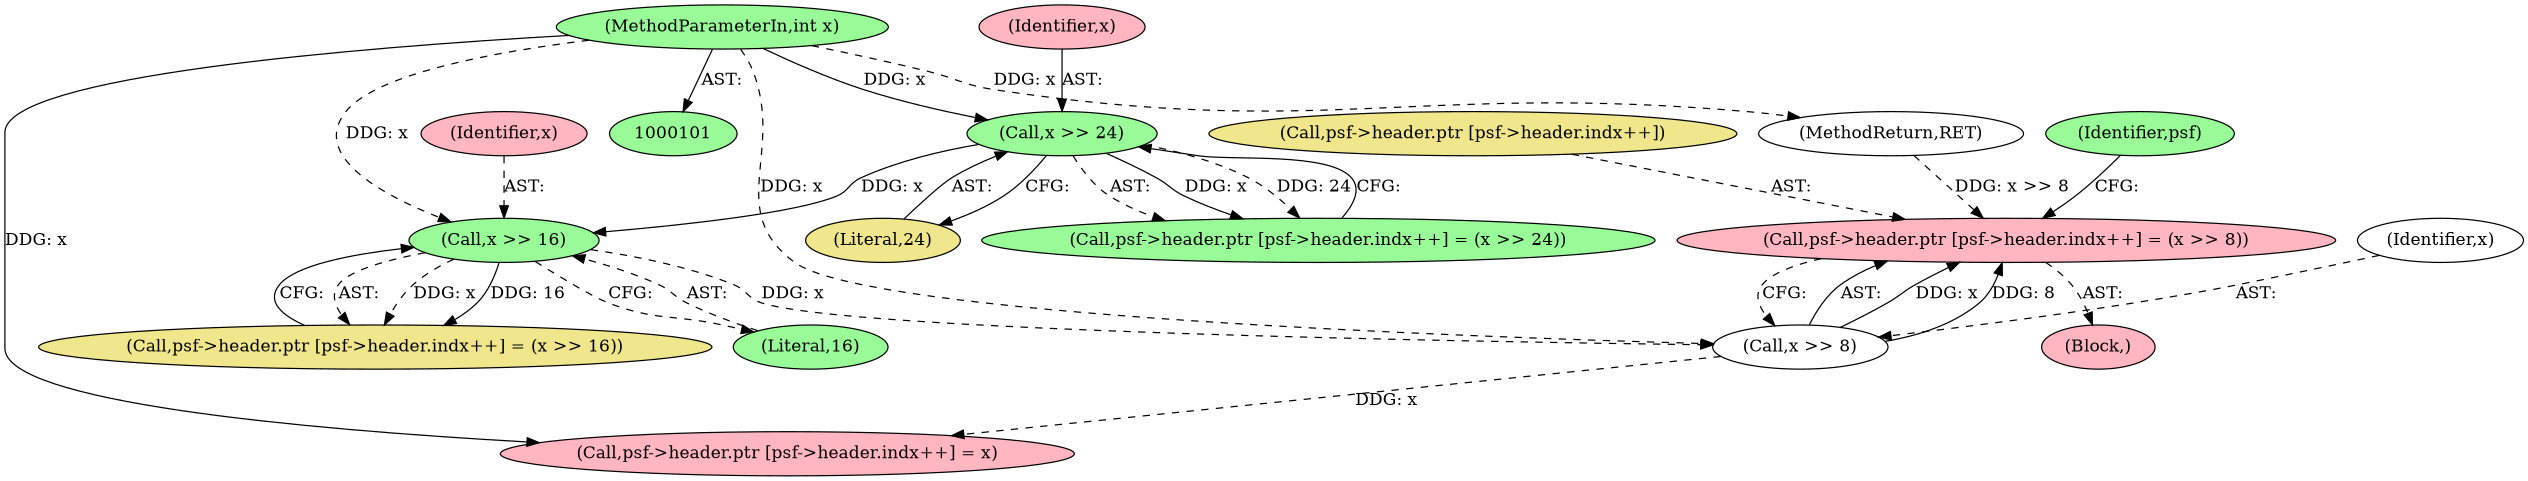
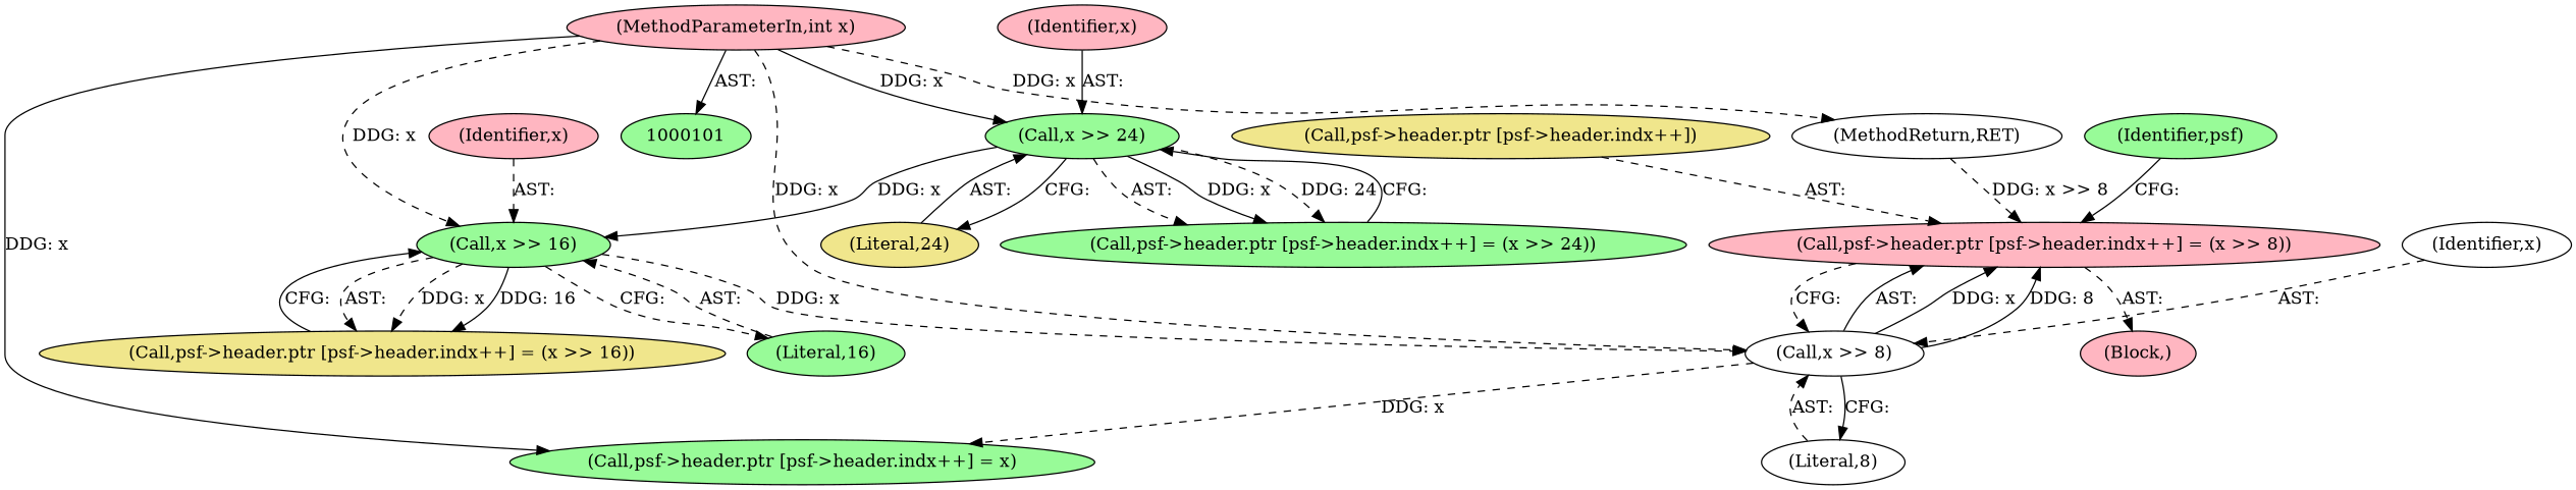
  digraph {
    node [fillcolor=lightpink style=filled]
    edge [style=dashed]
    n1 [label="(Call,psf->header.ptr [psf->header.indx++] = (x >> 8))"]
    n2 [fillcolor=white label="(Call,x >> 8)"]
    n3 [label="(Block,)"]
-   n5 [label="(Call,psf->header.ptr [psf->header.indx++] = x)"]
+   n4 [fillcolor=white label="(Literal,8)"]
+   n5 [fillcolor=palegreen label="(Call,psf->header.ptr [psf->header.indx++] = x)"]
    n6 [fillcolor=white label="(MethodReturn,RET)"]
    n7 [fillcolor=palegreen label="(Call,x >> 16)"]
    n8 [fillcolor=palegreen label="(Literal,16)"]
    n9 [fillcolor=khaki label="(Call,psf->header.ptr [psf->header.indx++] = (x >> 16))"]
    n10 [fillcolor=palegreen label="(Call,x >> 24)"]
    n11 [fillcolor=khaki label="(Literal,24)"]
    n12 [fillcolor=palegreen label="(Call,psf->header.ptr [psf->header.indx++] = (x >> 24))"]
-   n13 [fillcolor=palegreen label="(MethodParameterIn,int x)"]
+   n13 [label="(MethodParameterIn,int x)"]
    1000101 [fillcolor=palegreen]
    n15 [fillcolor=white label="(Identifier,x)"]
    n16 [fillcolor=palegreen label="(Identifier,psf)"]
    n17 [label="(Identifier,x)"]
    n18 [label="(Identifier,x)"]
    n19 [fillcolor=khaki label="(Call,psf->header.ptr [psf->header.indx++])"]
    n1 -> n2 [label="CFG: "]
    n1 -> n3 [label="AST: "]
    n2 -> n1 [label="AST: " style=solid]
    n2 -> n1 [label="DDG: x" style=solid]
    n2 -> n1 [label="DDG: 8" style=solid]
+   n2 -> n4 [label="CFG: " style=solid]
    n2 -> n5 [label="DDG: x"]
+   n4 -> n2 [label="AST: "]
    n6 -> n1 [label="DDG: x >> 8"]
    n7 -> n2 [label="DDG: x"]
    n7 -> n8 [label="CFG: "]
    n7 -> n9 [label="AST: "]
    n7 -> n9 [label="DDG: x"]
    n7 -> n9 [label="DDG: 16" style=solid]
    n8 -> n7 [label="AST: "]
    n9 -> n7 [label="CFG: " style=solid]
    n10 -> n7 [label="DDG: x" style=solid]
    n10 -> n11 [label="CFG: " style=solid]
    n10 -> n12 [label="AST: "]
    n10 -> n12 [label="DDG: x" style=solid]
    n10 -> n12 [label="DDG: 24"]
    n11 -> n10 [label="AST: " style=solid]
    n12 -> n10 [label="CFG: " style=solid]
    n13 -> n2 [label="DDG: x"]
    n13 -> n5 [label="DDG: x" style=solid]
    n13 -> n6 [label="DDG: x"]
    n13 -> n7 [label="DDG: x"]
    n13 -> n10 [label="DDG: x" style=solid]
    n13 -> 1000101 [label="AST: " style=solid]
    n15 -> n2 [label="AST: "]
    n16 -> n1 [label="CFG: " style=solid]
    n17 -> n7 [label="AST: "]
    n18 -> n10 [label="AST: " style=solid]
    n19 -> n1 [label="AST: "]
  }
